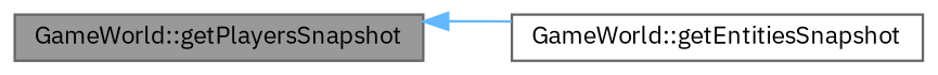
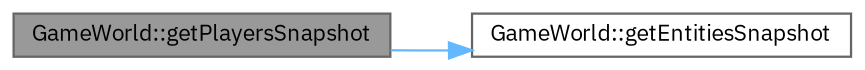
  digraph {
    rankdir=LR
    fontname="IBM Plex Sans"
    node [fontname="IBM Plex Sans" fontsize=10 shape=box style=filled]
    n1 [color=gray40 fillcolor=grey60 fontcolor=black height=0.2 label="GameWorld::getPlayersSnapshot" width=0.4]
    n2 [color=grey40 fillcolor=white height=0.2 label="GameWorld::getEntitiesSnapshot" width=0.4]
-   n2 -> n1 [color=steelblue1 fontname="IBM Plex Sans" fontsize=10 labelfontname=Helvetica labelfontsize=10 style=solid]
+   n1 -> n2 [color=steelblue1 fontname="IBM Plex Sans" fontsize=10 labelfontname=Helvetica labelfontsize=10 style=solid]
  }
